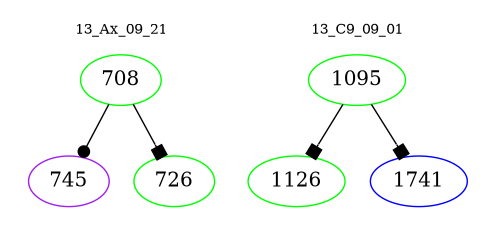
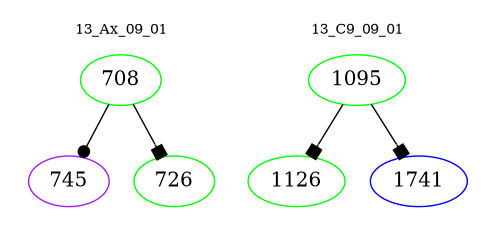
  digraph {
    node [color=green]
    edge [arrowhead=box color=black]
    n1 [label=708]
    n2 [color=purple label=745]
    n3 [label=726]
    n4 [label=1095]
    n5 [label=1126]
    n6 [color=blue label=1741]
    subgraph cluster_1 {
      color=white
      fontsize=10
-     label="13_Ax_09_21"
+     label="13_Ax_09_01"
      n1
      n2
      n3
    }
    subgraph cluster_2 {
      color=white
      fontsize=10
      label="13_C9_09_01"
      n4
      n5
      n6
    }
    n1 -> n2 [arrowhead=dot]
    n1 -> n3
    n4 -> n5
    n4 -> n6
  }
